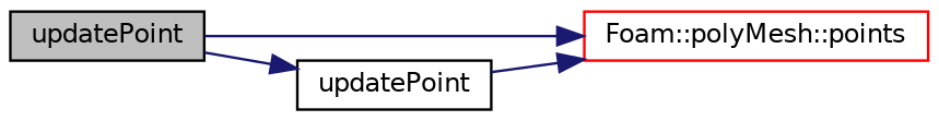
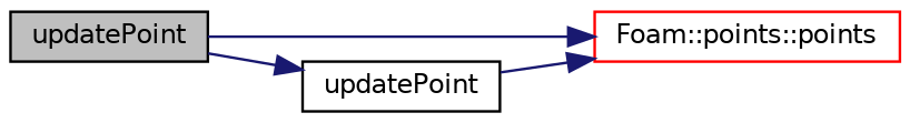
  digraph {
    rankdir=LR
    fontname="DejaVu Sans"
    node [color=black fontname="DejaVu Sans" fontsize=10 shape=record]
    edge [color=midnightblue fontname="DejaVu Sans" fontsize=10 labelfontname=Helvetica labelfontsize=10 style=solid]
    n1 [fillcolor=grey75 fontcolor=black height=0.2 label=updatePoint style=filled width=0.4]
-   n2 [color=red height=0.2 label="Foam::polyMesh::points" width=0.4]
+   n2 [color=red height=0.2 label="Foam::points::points" width=0.4]
    n3 [height=0.2 label=updatePoint width=0.4]
    n1 -> n2
    n1 -> n3
    n3 -> n2
  }
